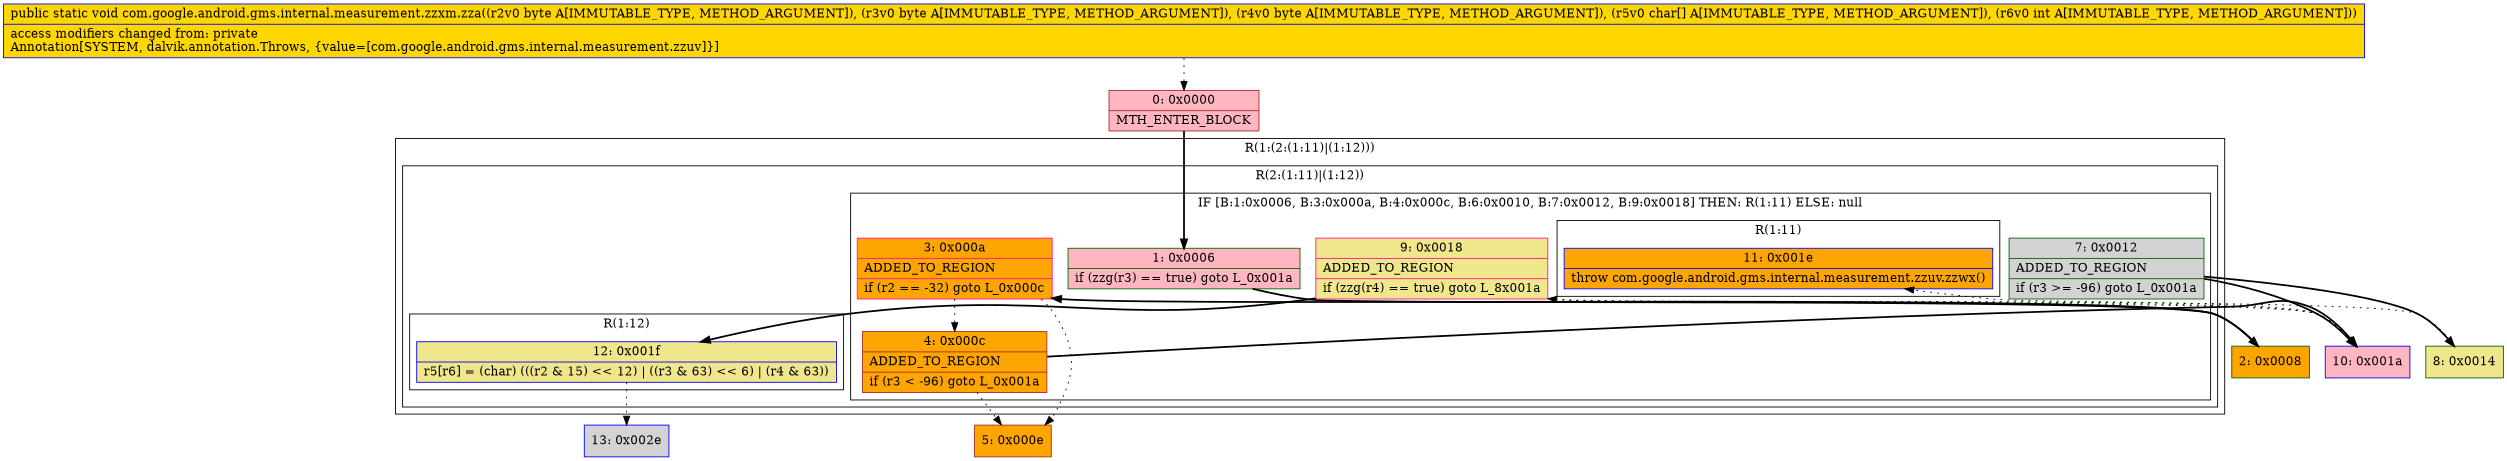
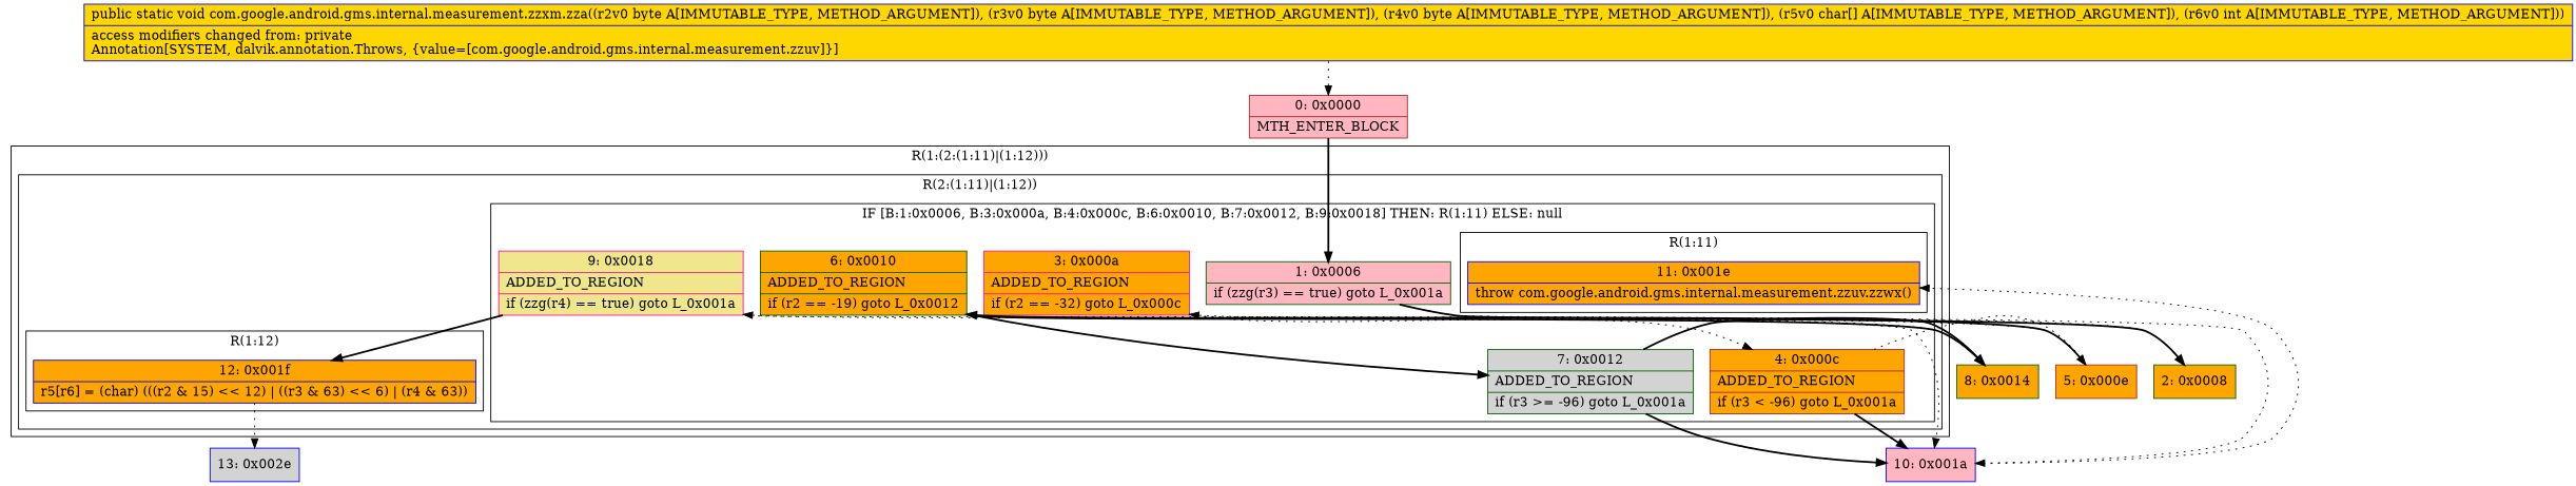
  digraph {
    node [color=blue fillcolor=orange shape=record style=filled]
    edge [style=bold]
    n1 [label="{11\:\ 0x001e|throw com.google.android.gms.internal.measurement.zzuv.zzwx()\l}"]
    n2 [color=darkgreen fillcolor=lightpink label="{1\:\ 0x0006|if (zzg(r3) == true) goto L_0x001a\l}"]
    n3 [color=deeppink label="{3\:\ 0x000a|ADDED_TO_REGION\l|if (r2 == \-32) goto L_0x000c\l}"]
    n4 [color=brown label="{4\:\ 0x000c|ADDED_TO_REGION\l|if (r3 \< \-96) goto L_0x001a\l}"]
+   n5 [color=darkgreen label="{6\:\ 0x0010|ADDED_TO_REGION\l|if (r2 == \-19) goto L_0x0012\l}"]
    n6 [color=darkgreen fillcolor=lightgrey label="{7\:\ 0x0012|ADDED_TO_REGION\l|if (r3 \>= \-96) goto L_0x001a\l}"]
-   n7 [color=deeppink fillcolor=khaki label="{9\:\ 0x0018|ADDED_TO_REGION\l|if (zzg(r4) == true) goto L_8x001a\l}"]
-   n8 [fillcolor=khaki label="{12\:\ 0x001f|r5[r6] = (char) (((r2 & 15) \<\< 12) \| ((r3 & 63) \<\< 6) \| (r4 & 63))\l}"]
+   n7 [color=deeppink fillcolor=khaki label="{9\:\ 0x0018|ADDED_TO_REGION\l|if (zzg(r4) == true) goto L_0x001a\l}"]
+   n8 [label="{12\:\ 0x001f|r5[r6] = (char) (((r2 & 15) \<\< 12) \| ((r3 & 63) \<\< 6) \| (r4 & 63))\l}"]
    n9 [color=darkgreen label="{2\:\ 0x0008}"]
    n10 [fillcolor=lightpink label="{10\:\ 0x001a}"]
    n11 [color=brown label="{5\:\ 0x000e}"]
-   n12 [color=darkgreen fillcolor=khaki label="{8\:\ 0x0014}"]
+   n12 [color=darkgreen label="{8\:\ 0x0014}"]
    n13 [fillcolor=lightgrey label="{13\:\ 0x002e}"]
    n14 [color=brown fillcolor=lightpink label="{0\:\ 0x0000|MTH_ENTER_BLOCK\l}"]
    n15 [fillcolor=gold label="{public static void com.google.android.gms.internal.measurement.zzxm.zza((r2v0 byte A[IMMUTABLE_TYPE, METHOD_ARGUMENT]), (r3v0 byte A[IMMUTABLE_TYPE, METHOD_ARGUMENT]), (r4v0 byte A[IMMUTABLE_TYPE, METHOD_ARGUMENT]), (r5v0 char[] A[IMMUTABLE_TYPE, METHOD_ARGUMENT]), (r6v0 int A[IMMUTABLE_TYPE, METHOD_ARGUMENT]))  | access modifiers changed from: private\lAnnotation[SYSTEM, dalvik.annotation.Throws, \{value=[com.google.android.gms.internal.measurement.zzuv]\}]\l}"]
    subgraph cluster_1 {
      label="R(1:(2:(1:11)|(1:12)))"
      subgraph cluster_2 {
        label="R(2:(1:11)|(1:12))"
        subgraph cluster_3 {
          label="IF [B:1:0x0006, B:3:0x000a, B:4:0x000c, B:6:0x0010, B:7:0x0012, B:9:0x0018] THEN: R(1:11) ELSE: null"
          n2
          n3
          n4
+         n5
          n6
          n7
          subgraph cluster_4 {
            label="R(1:11)"
            n1
          }
        }
        subgraph cluster_5 {
          label="R(1:12)"
          n8
        }
      }
    }
    n2 -> n9
    n2 -> n10 [style=dotted]
    n3 -> n4 [style=dotted]
    n3 -> n11 [style=dotted]
    n4 -> n10
    n4 -> n11 [style=dotted]
+   n5 -> n6
+   n5 -> n12
    n6 -> n10
    n6 -> n12
    n7 -> n8
    n7 -> n10 [style=dotted]
    n8 -> n13 [style=dotted]
-   n9 -> n3
+   n9 -> n3 [style=dotted]
    n10 -> n1 [style=dotted]
+   n11 -> n5
    n12 -> n7 [style=dotted]
    n14 -> n2
    n15 -> n14 [style=dotted]
  }
